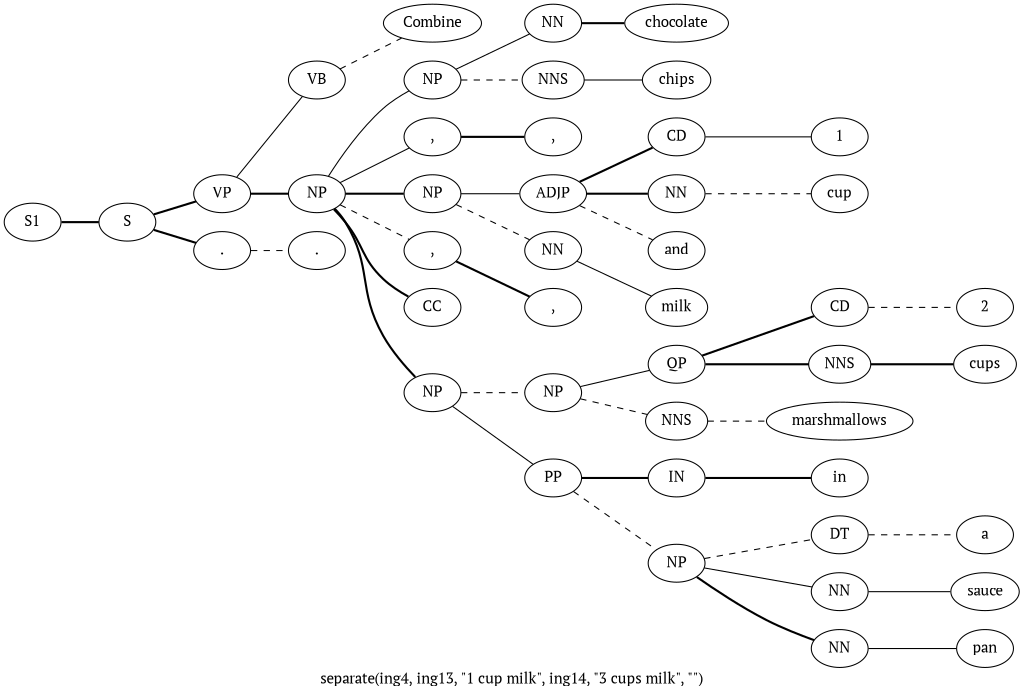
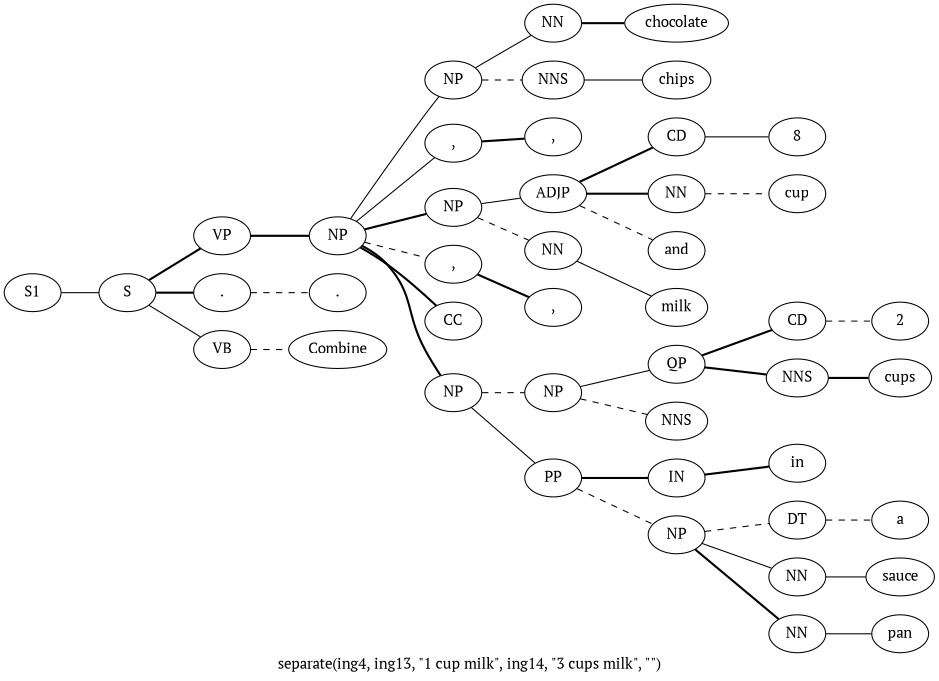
  graph {
    fontname="PT Serif"
    label="separate(ing4, ing13, \"1 cup milk\", ing14, \"3 cups milk\", \"\")"
    rankdir=LR
    node [fontname="PT Serif"]
    edge [fontname="PT Serif" style=bold]
    n1 [label=S1]
    n2 [label=S]
    n3 [label=VP]
    n4 [label="."]
    n5 [label=VB]
    n6 [label=NP]
    n7 [label="."]
    n8 [label=Combine]
    n9 [label=NP]
    n10 [label=","]
    n11 [label=NP]
    n12 [label=","]
    n13 [label=CC]
    n14 [label=NP]
    n15 [label=NN]
    n16 [label=NNS]
    n17 [label=","]
    n18 [label=ADJP]
    n19 [label=NN]
    n20 [label=","]
    n21 [label=NP]
    n22 [label=PP]
    n23 [label=chocolate]
    n24 [label=chips]
    n25 [label=CD]
    n26 [label=NN]
    n27 [label=and]
    n28 [label=milk]
-   n29 [label=1]
+   n29 [label=8]
    n30 [label=cup]
    n31 [label=QP]
    n32 [label=NNS]
    n33 [label=IN]
    n34 [label=NP]
    n35 [label=CD]
    n36 [label=NNS]
-   n37 [label=marshmallows]
    n38 [label=2]
    n39 [label=cups]
    n40 [label=in]
    n41 [label=DT]
    n42 [label=NN]
    n43 [label=NN]
    n44 [label=a]
    n45 [label=sauce]
    n46 [label=pan]
-   n1 -- n2
+   n1 -- n2 [style=solid]
    n2 -- n3
    n2 -- n4
-   n3 -- n5 [style=solid]
+   n2 -- n5 [style=solid]
    n3 -- n6
    n4 -- n7 [style=dashed]
    n5 -- n8 [style=dashed]
    n6 -- n9 [style=solid]
    n6 -- n10 [style=solid]
    n6 -- n11
    n6 -- n12 [style=dashed]
    n6 -- n13
    n6 -- n14
    n9 -- n15 [style=solid]
    n9 -- n16 [style=dashed]
    n10 -- n17
    n11 -- n18 [style=solid]
    n11 -- n19 [style=dashed]
    n12 -- n20
    n14 -- n21 [style=dashed]
    n14 -- n22 [style=solid]
    n15 -- n23
    n16 -- n24 [style=solid]
    n18 -- n25
    n18 -- n26
    n18 -- n27 [style=dashed]
    n19 -- n28 [style=solid]
    n21 -- n31 [style=solid]
    n21 -- n32 [style=dashed]
    n22 -- n33
    n22 -- n34 [style=dashed]
    n25 -- n29 [style=solid]
    n26 -- n30 [style=dashed]
    n31 -- n35
    n31 -- n36
-   n32 -- n37 [style=dashed]
    n33 -- n40
    n34 -- n41 [style=dashed]
    n34 -- n42 [style=solid]
    n34 -- n43
    n35 -- n38 [style=dashed]
    n36 -- n39
    n41 -- n44 [style=dashed]
    n42 -- n45 [style=solid]
    n43 -- n46 [style=solid]
  }
